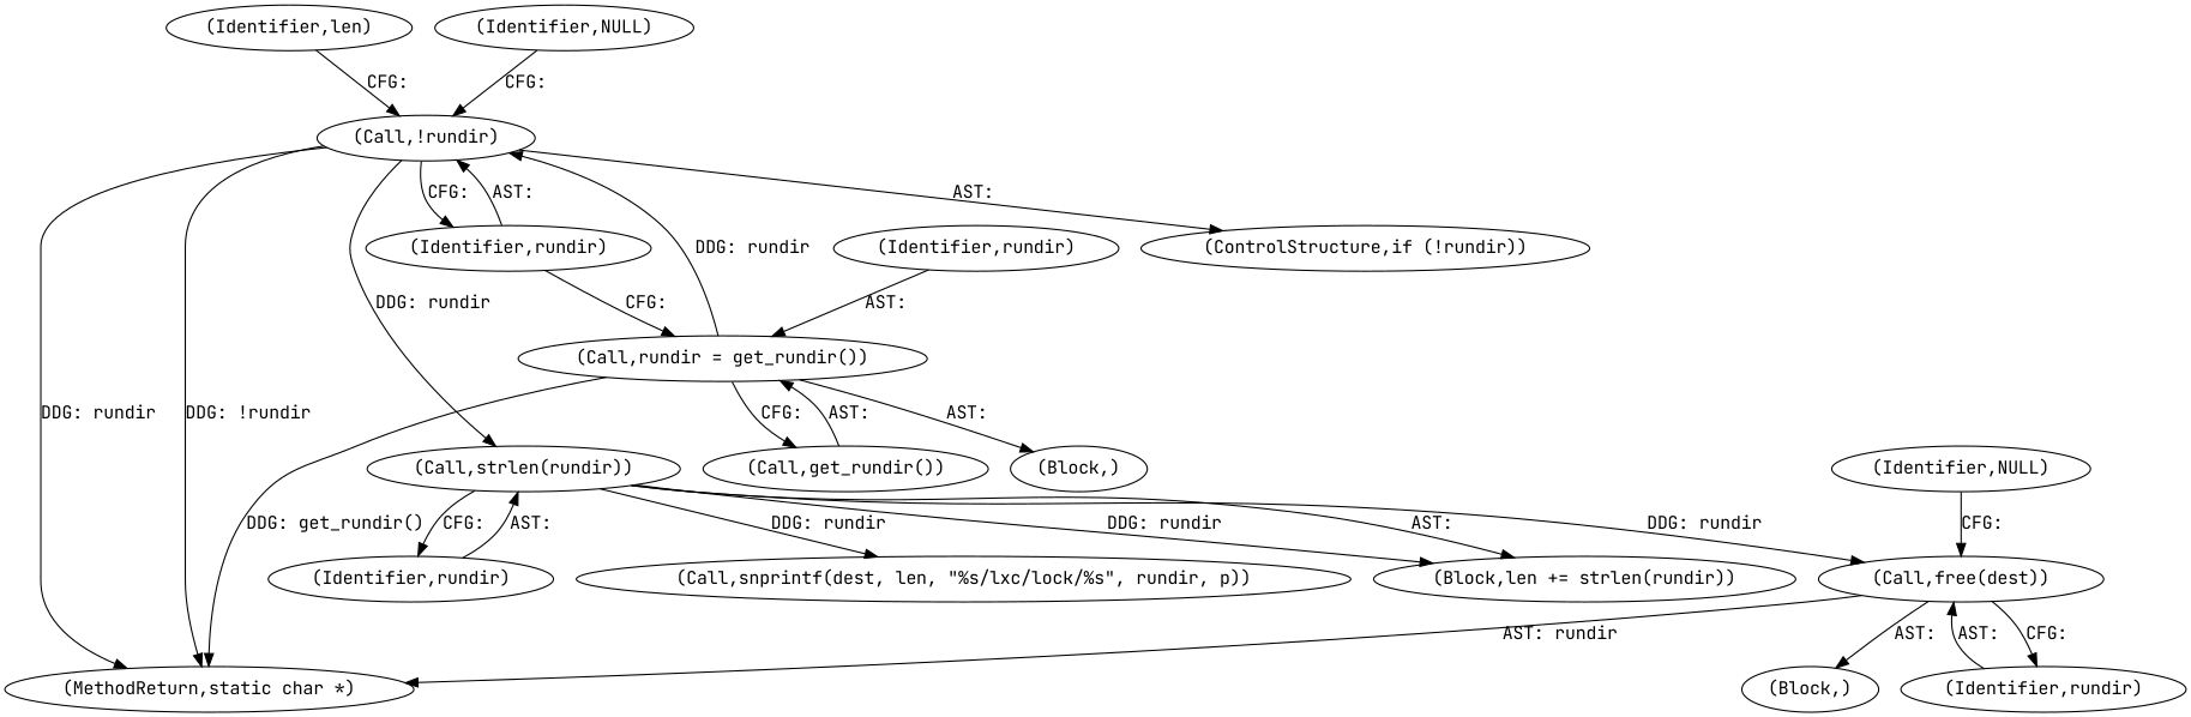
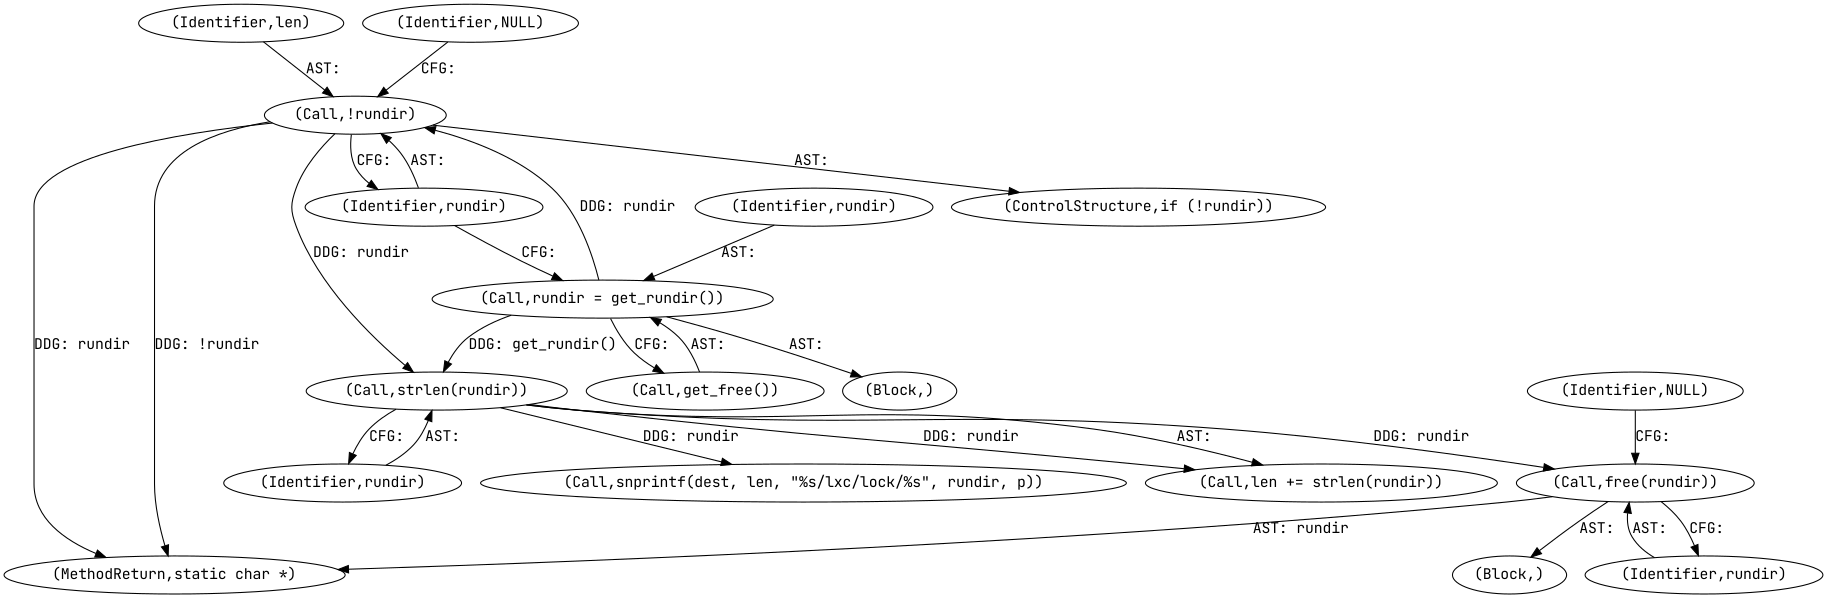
  digraph {
    fontname="JetBrains Mono"
    node [fontname="JetBrains Mono"]
    edge [fontname="JetBrains Mono"]
-   n1 [label="(Call,free(dest))"]
+   n1 [label="(Call,free(rundir))"]
    n2 [label="(MethodReturn,static char *)"]
    n3 [label="(Block,)"]
    n4 [label="(Identifier,rundir)"]
    n5 [label="(Call,strlen(rundir))"]
    n6 [label="(Identifier,rundir)"]
    n7 [label="(Call,snprintf(dest, len, \"%s/lxc/lock/%s\", rundir, p))"]
-   n8 [label="(Block,len += strlen(rundir))"]
+   n8 [label="(Call,len += strlen(rundir))"]
    n9 [label="(Call,!rundir)"]
    n10 [label="(Identifier,rundir)"]
    n11 [label="(ControlStructure,if (!rundir))"]
    n12 [label="(Call,rundir = get_rundir())"]
    n13 [label="(Block,)"]
-   n14 [label="(Call,get_rundir())"]
+   n14 [label="(Call,get_free())"]
    n15 [label="(Identifier,len)"]
    n16 [label="(Identifier,NULL)"]
    n17 [label="(Identifier,rundir)"]
    n18 [label="(Identifier,NULL)"]
    n1 -> n2 [label="AST: rundir"]
    n1 -> n3 [label="AST: "]
    n1 -> n4 [label="CFG: "]
    n4 -> n1 [label="AST: "]
    n5 -> n1 [label="DDG: rundir"]
    n5 -> n6 [label="CFG: "]
    n5 -> n7 [label="DDG: rundir"]
    n5 -> n8 [label="AST: "]
    n5 -> n8 [label="DDG: rundir"]
    n6 -> n5 [label="AST: "]
    n9 -> n2 [label="DDG: !rundir"]
    n9 -> n2 [label="DDG: rundir"]
    n9 -> n5 [label="DDG: rundir"]
    n9 -> n10 [label="CFG: "]
    n9 -> n11 [label="AST: "]
    n10 -> n9 [label="AST: "]
    n10 -> n12 [label="CFG: "]
-   n12 -> n2 [label="DDG: get_rundir()"]
+   n12 -> n5 [label="DDG: get_rundir()"]
    n12 -> n9 [label="DDG: rundir"]
    n12 -> n13 [label="AST: "]
    n12 -> n14 [label="CFG: "]
    n14 -> n12 [label="AST: "]
-   n15 -> n9 [label="CFG: "]
+   n15 -> n9 [label="AST: "]
    n16 -> n1 [label="CFG: "]
    n17 -> n12 [label="AST: "]
    n18 -> n9 [label="CFG: "]
  }
